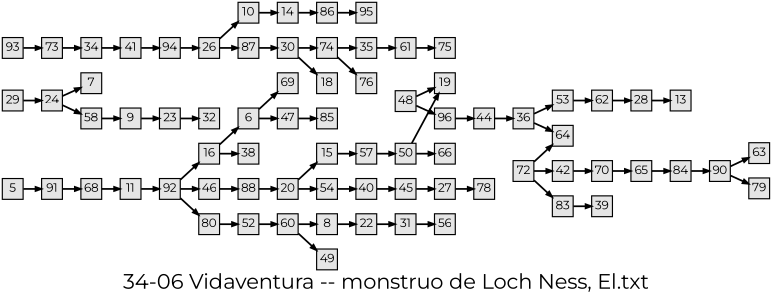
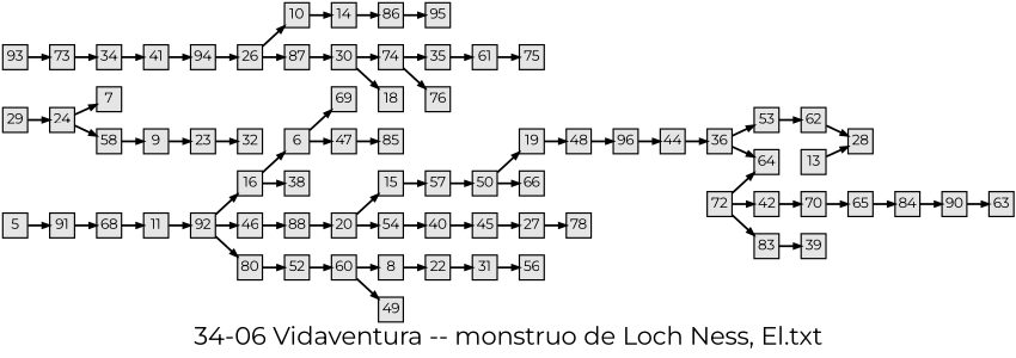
  digraph {
    fontname=Montserrat
    fontsize=36
    label="34-06 Vidaventura -- monstruo de Loch Ness, El.txt"
    nodesep=0.35
    ordering=out
    rankdir=LR
    ranksep=0.45
    node [fillcolor=grey90 fixedsize=true fontname=Montserrat fontsize=20 labelfloat=true margin="0,0" penwidth=2 regular=true shape=rect style=filled]
    edge [fontname=Montserrat fontsize=12 labelfloat=true penwidth=3]
    5
    91
    68
    11
    6
    69
    47
    8
    22
    31
    56
    9
    23
    32
    10
    14
    86
    95
    92
    16
    46
    80
    38
    88
    52
    15
    57
    50
    19
    66
    85
    74
    35
    76
    61
    48
    96
    44
    20
    54
    40
    45
    24
    7
    58
    26
    87
    30
    18
    27
    78
    n52 [label=13]
    28
    29
    34
    41
    94
    75
    36
    53
    64
    62
    72
    42
    83
    70
    65
    84
    60
    49
    39
    90
    63
-   79
    93
    73
    5 -> 91
    91 -> 68
    68 -> 11
    11 -> 92
    6 -> 69
    6 -> 47
    47 -> 85
    8 -> 22
    22 -> 31
    31 -> 56
    9 -> 23
    23 -> 32
    10 -> 14
    14 -> 86
    86 -> 95
    92 -> 16
    92 -> 46
    92 -> 80
    16 -> 6
    16 -> 38
    46 -> 88
    80 -> 52
    88 -> 20
    52 -> 60
    15 -> 57
    57 -> 50
    50 -> 19
    50 -> 66
-   48 -> 19
+   19 -> 48
    74 -> 35
    74 -> 76
    35 -> 61
    61 -> 75
    48 -> 96
    96 -> 44
    44 -> 36
    20 -> 15
    20 -> 54
    54 -> 40
    40 -> 45
    45 -> 27
    24 -> 7
    24 -> 58
    58 -> 9
    26 -> 10
    26 -> 87
    87 -> 30
    30 -> 74
    30 -> 18
    27 -> 78
-   28 -> n52
+   n52 -> 28
    29 -> 24
    34 -> 41
    41 -> 94
    94 -> 26
    36 -> 53
    36 -> 64
    53 -> 62
    62 -> 28
    72 -> 64
    72 -> 42
    72 -> 83
    42 -> 70
    83 -> 39
    70 -> 65
    65 -> 84
    84 -> 90
    60 -> 8
    60 -> 49
    90 -> 63
-   90 -> 79
    93 -> 73
    73 -> 34
  }
